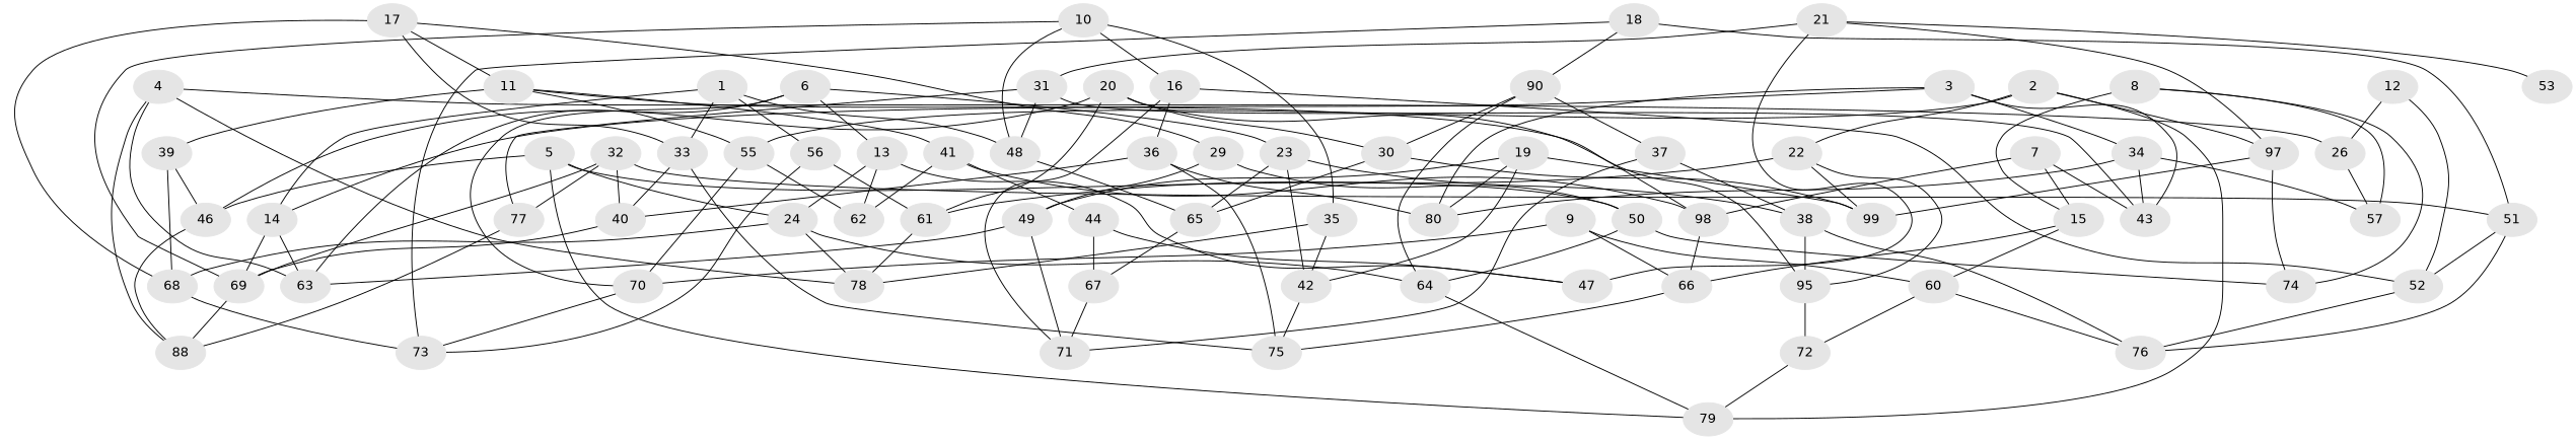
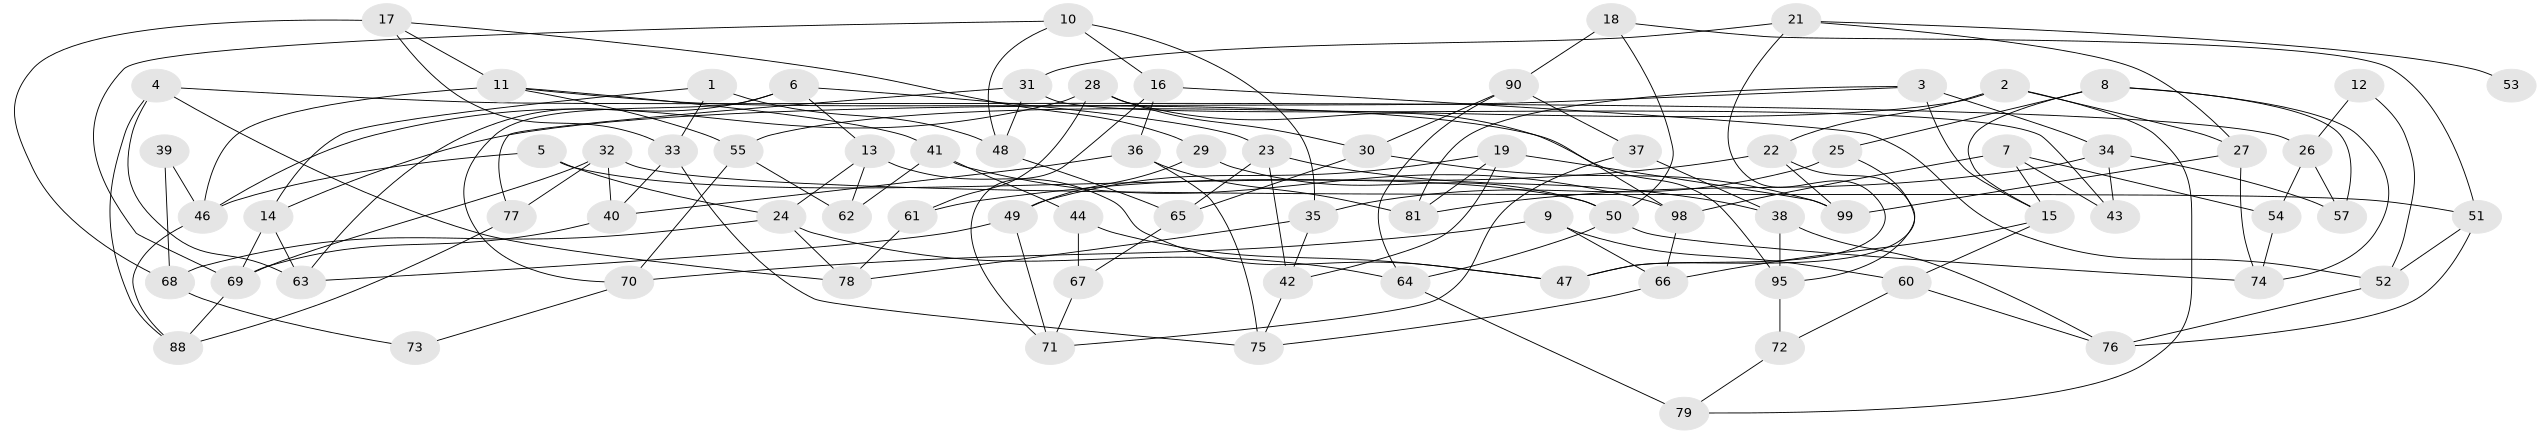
  graph {
    fontname="DejaVu Sans"
    node [color=gray90 fontname="DejaVu Sans" style=filled]
    edge [fontname="DejaVu Sans"]
    1
    14
    33
    48
-   56
    63
    69
    40
    75
    65
    73
    61
    2
    22
-   27 [label=97]
+   27
    55
    79
    n18 [label=95]
    n19 [label=99]
    74
    70
    62
    3
    34
    43
-   80
+   80 [label=81]
    57
    4
    26
    78
    n31 [label=88]
+   54
    5
    24
    46
    50
    64
    68
    6
    13
    23
    47
    42
    38
    7
    15
    n47 [label=98]
    60
    66
    8
+   25
    35
    9
    76
    72
    10
    16
    52
    36
    71
    11
    39
    41
    44
    12
    n66 [label=90]
    18
    51
    17
    29
    49
    30
    37
    19
    21
    31
    53
    77
    67
-   28 [label=20]
+   28
    32
    1 -- 14
    1 -- 33
    1 -- 48
-   1 -- 56
    14 -- 63
    14 -- 69
    33 -- 40
    33 -- 75
    48 -- 65
-   56 -- 73
-   56 -- 61
    69 -- n31
    40 -- 69
    65 -- 67
    61 -- 78
    2 -- 22
    2 -- 27
    2 -- 55
    2 -- 79
    22 -- 61
    22 -- n18
    22 -- n19
    27 -- n19
    27 -- 74
    55 -- 70
    55 -- 62
    n18 -- 72
    70 -- 73
    3 -- 14
    3 -- 34
-   3 -- 43
+   3 -- 15
    3 -- 80
    34 -- 43
    34 -- 80
    34 -- 57
    4 -- 63
    4 -- 26
    4 -- 78
    4 -- n31
    26 -- 57
-   5 -- 79
+   26 -- 54
+   54 -- 74
    5 -- 24
    5 -- 46
    5 -- 50
    24 -- 78
    24 -- 64
    24 -- 68
    46 -- n31
    50 -- 74
    50 -- 64
    64 -- 79
    68 -- 73
    6 -- 63
    6 -- 70
    6 -- 13
    6 -- 23
    13 -- 62
    13 -- 24
    13 -- 47
    23 -- 65
    23 -- 42
    23 -- 38
    42 -- 75
    38 -- n18
    38 -- 76
    7 -- 43
+   7 -- 54
    7 -- 15
    7 -- n47
    15 -- 60
    15 -- 66
    n47 -- 66
    60 -- 76
    60 -- 72
    66 -- 75
    8 -- 74
    8 -- 57
    8 -- 15
+   8 -- 25
+   25 -- 47
+   25 -- 35
    35 -- 78
    35 -- 42
    9 -- 70
    9 -- 60
    9 -- 66
    72 -- 79
    10 -- 48
    10 -- 69
    10 -- 35
    10 -- 16
    16 -- 52
    16 -- 36
    16 -- 71
    52 -- 76
    36 -- 40
    36 -- 75
    36 -- 80
    11 -- 55
    11 -- n18
-   11 -- 39
+   11 -- 46
    11 -- 41
    39 -- 46
    39 -- 68
    41 -- 62
    41 -- n47
    41 -- 44
    44 -- 47
    44 -- 67
    12 -- 26
    12 -- 52
    n66 -- 64
    n66 -- 30
    n66 -- 37
-   18 -- 73
+   18 -- 50
    18 -- n66
    18 -- 51
    51 -- 76
    51 -- 52
    17 -- 33
    17 -- 68
    17 -- 11
    17 -- 29
    29 -- 50
    29 -- 49
    49 -- 63
    49 -- 71
    30 -- 65
    30 -- n19
    37 -- 38
    37 -- 71
    19 -- n19
    19 -- 80
    19 -- 42
    19 -- 49
    21 -- 27
    21 -- 47
    21 -- 31
    21 -- 53
    31 -- 48
    31 -- 43
    31 -- 77
    77 -- n31
    67 -- 71
    28 -- 61
    28 -- 46
    28 -- n47
    28 -- 30
    32 -- 69
    32 -- 40
    32 -- 51
    32 -- 77
  }
